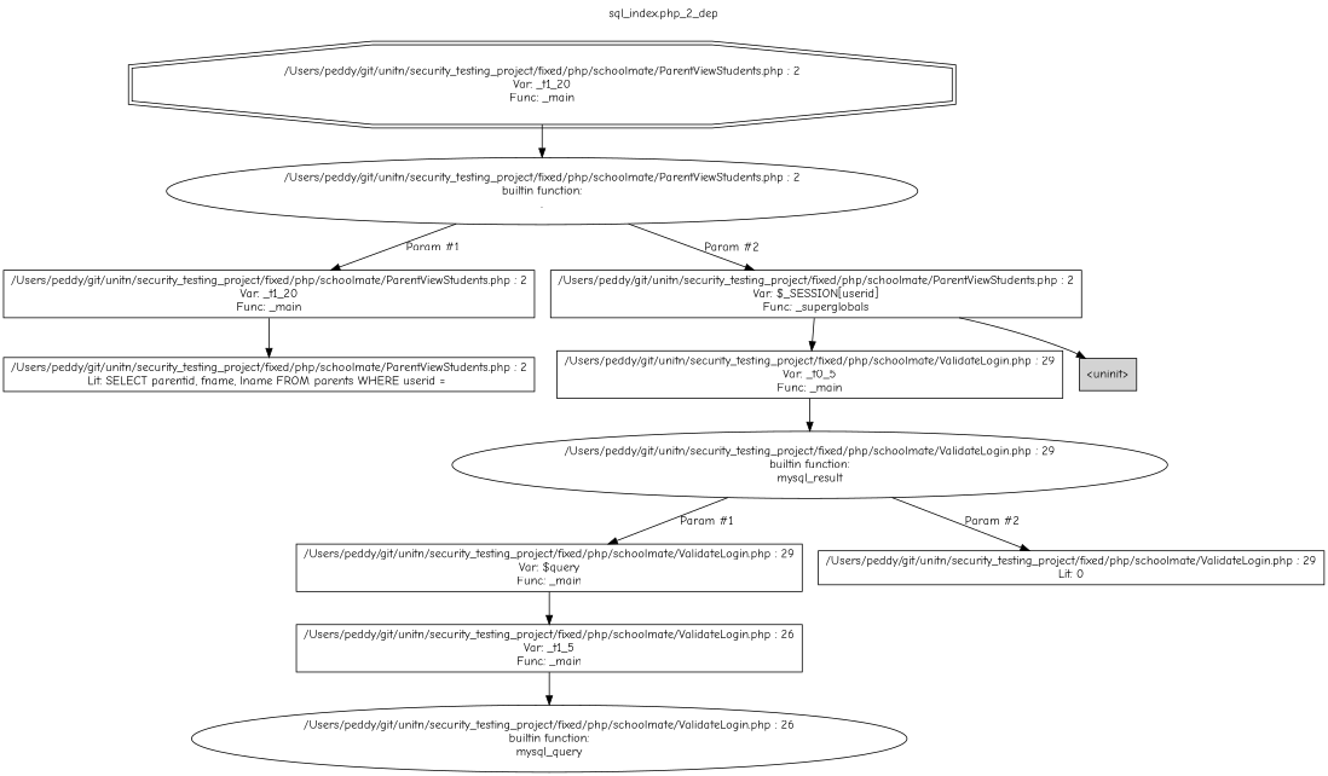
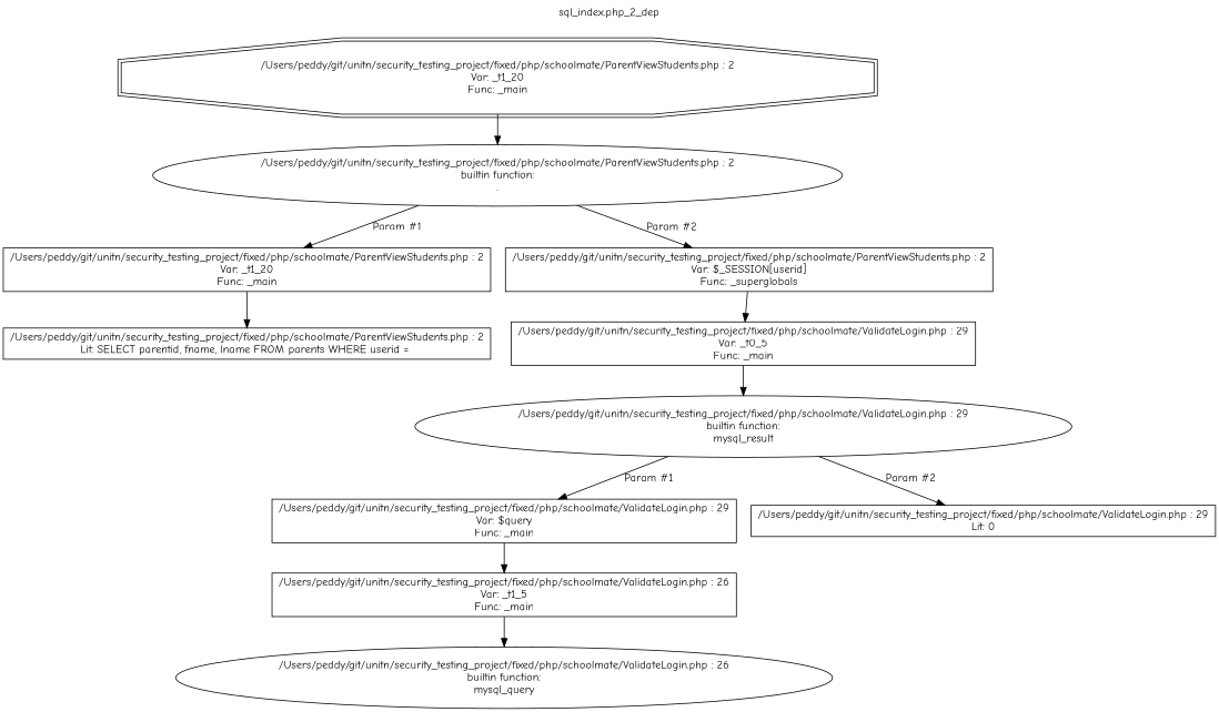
  digraph {
    label="sql_index.php_2_dep"
    labelloc=t
    fontname="Comic Neue"
    node [shape=box fontname="Comic Neue"]
    edge [fontname="Comic Neue"]
    n1 [label="/Users/peddy/git/unitn/security_testing_project/fixed/php/schoolmate/ParentViewStudents.php : 2\nVar: _t1_20\nFunc: _main\n" shape=doubleoctagon]
    n2 [label="/Users/peddy/git/unitn/security_testing_project/fixed/php/schoolmate/ParentViewStudents.php : 2\nbuiltin function:\n.\n" shape=ellipse]
    n3 [label="/Users/peddy/git/unitn/security_testing_project/fixed/php/schoolmate/ParentViewStudents.php : 2\nVar: _t1_20\nFunc: _main\n"]
    n4 [label="/Users/peddy/git/unitn/security_testing_project/fixed/php/schoolmate/ParentViewStudents.php : 2\nVar: $_SESSION[userid]\nFunc: _superglobals\n"]
    n5 [label="/Users/peddy/git/unitn/security_testing_project/fixed/php/schoolmate/ParentViewStudents.php : 2\nLit: SELECT parentid, fname, lname FROM parents WHERE userid = \n"]
    n6 [label="/Users/peddy/git/unitn/security_testing_project/fixed/php/schoolmate/ValidateLogin.php : 29\nVar: _t0_5\nFunc: _main\n"]
-   n7 [label="<uninit>" style=filled]
    n8 [label="/Users/peddy/git/unitn/security_testing_project/fixed/php/schoolmate/ValidateLogin.php : 29\nbuiltin function:\nmysql_result\n" shape=ellipse]
    n9 [label="/Users/peddy/git/unitn/security_testing_project/fixed/php/schoolmate/ValidateLogin.php : 29\nVar: $query\nFunc: _main\n"]
    n10 [label="/Users/peddy/git/unitn/security_testing_project/fixed/php/schoolmate/ValidateLogin.php : 29\nLit: 0\n"]
    n11 [label="/Users/peddy/git/unitn/security_testing_project/fixed/php/schoolmate/ValidateLogin.php : 26\nVar: _t1_5\nFunc: _main\n"]
    n12 [label="/Users/peddy/git/unitn/security_testing_project/fixed/php/schoolmate/ValidateLogin.php : 26\nbuiltin function:\nmysql_query\n" shape=ellipse]
    n1 -> n2
    n2 -> n3 [label="Param #1"]
    n2 -> n4 [label="Param #2"]
    n3 -> n5
    n4 -> n6
-   n4 -> n7
    n6 -> n8
    n8 -> n9 [label="Param #1"]
    n8 -> n10 [label="Param #2"]
    n9 -> n11
    n11 -> n12
  }
